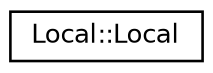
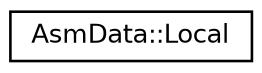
  digraph {
    rankdir=LR
-   n1 [color=black fillcolor=white fontname=Helvetica fontsize=10 height=0.2 label="Local::Local" shape=record style=filled width=0.4]
+   n1 [color=black fillcolor=white fontname=Helvetica fontsize=10 height=0.2 label="AsmData::Local" shape=record style=filled width=0.4]
  }
